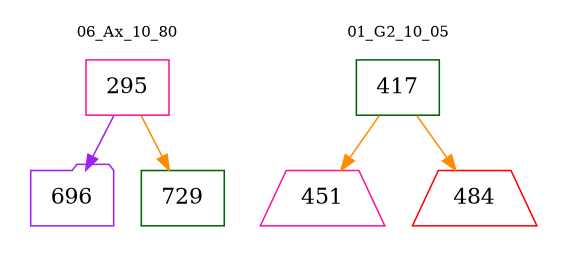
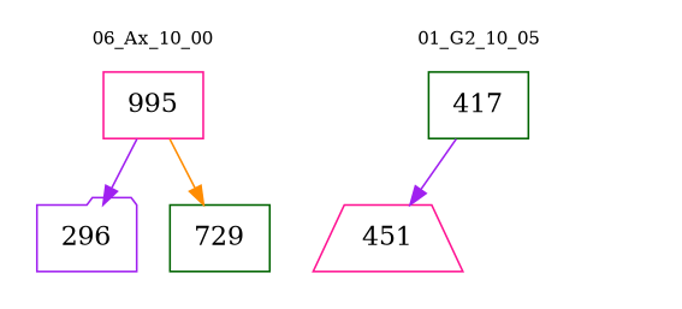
  digraph {
    node [color=deeppink shape=box]
    edge [color=purple]
-   n1 [label=295]
-   n2 [color=purple label=696 shape=folder]
+   n1 [label=995]
+   n2 [color=purple label=296 shape=folder]
    n3 [color=darkgreen label=729]
    n4 [color=darkgreen label=417]
    n5 [label=451 shape=trapezium]
-   n6 [color=red label=484 shape=trapezium]
    subgraph cluster_1 {
      color=white
      fontsize=10
-     label="06_Ax_10_80"
+     label="06_Ax_10_00"
      n1
      n2
      n3
    }
    subgraph cluster_2 {
      color=white
      fontsize=10
      label="01_G2_10_05"
      n4
      n5
-     n6
    }
    n1 -> n2
    n1 -> n3 [color=darkorange]
-   n4 -> n5 [color=darkorange]
-   n4 -> n6 [color=darkorange]
+   n4 -> n5
  }
